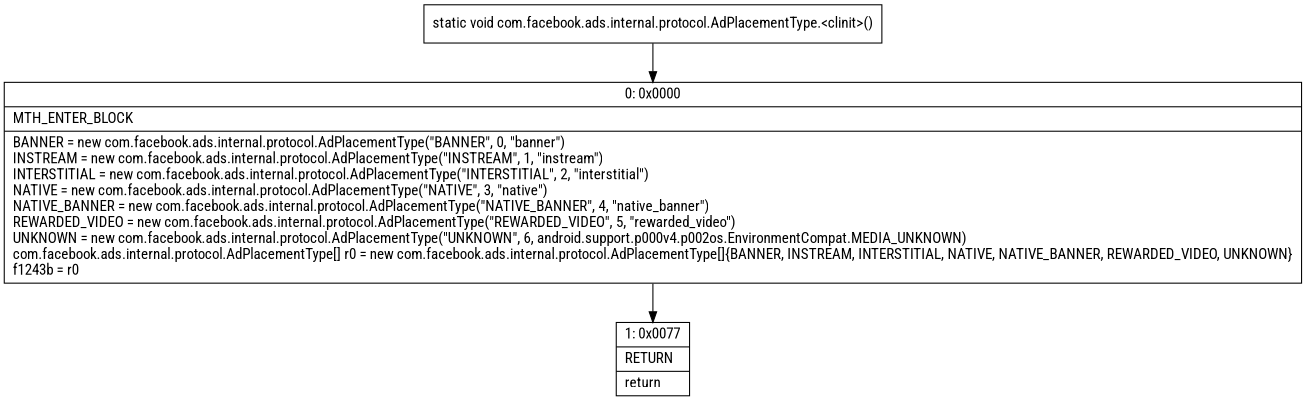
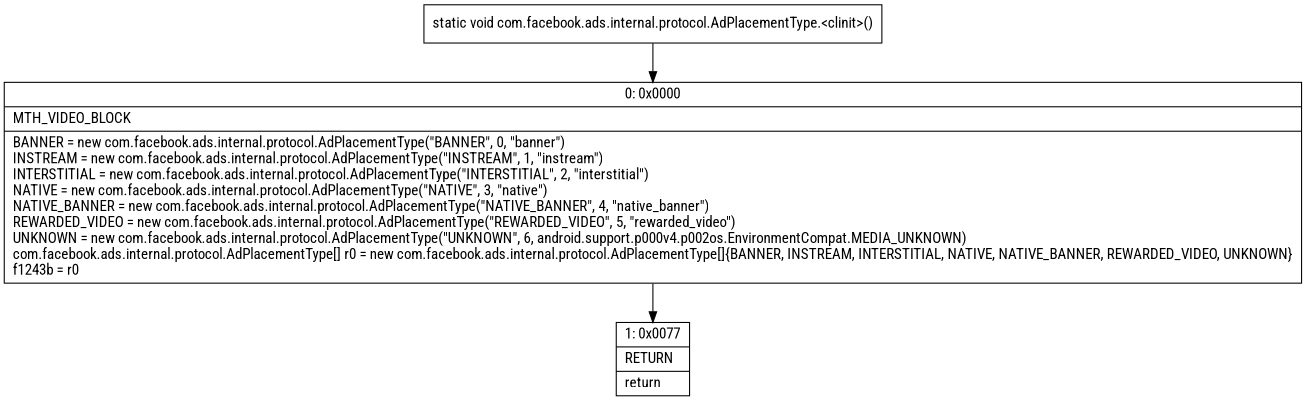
  digraph {
    fontname="Roboto Condensed"
    node [shape=record fontname="Roboto Condensed"]
    edge [fontname="Roboto Condensed"]
-   n1 [label="{0\:\ 0x0000|MTH_ENTER_BLOCK\l|BANNER = new com.facebook.ads.internal.protocol.AdPlacementType(\"BANNER\", 0, \"banner\")\lINSTREAM = new com.facebook.ads.internal.protocol.AdPlacementType(\"INSTREAM\", 1, \"instream\")\lINTERSTITIAL = new com.facebook.ads.internal.protocol.AdPlacementType(\"INTERSTITIAL\", 2, \"interstitial\")\lNATIVE = new com.facebook.ads.internal.protocol.AdPlacementType(\"NATIVE\", 3, \"native\")\lNATIVE_BANNER = new com.facebook.ads.internal.protocol.AdPlacementType(\"NATIVE_BANNER\", 4, \"native_banner\")\lREWARDED_VIDEO = new com.facebook.ads.internal.protocol.AdPlacementType(\"REWARDED_VIDEO\", 5, \"rewarded_video\")\lUNKNOWN = new com.facebook.ads.internal.protocol.AdPlacementType(\"UNKNOWN\", 6, android.support.p000v4.p002os.EnvironmentCompat.MEDIA_UNKNOWN)\lcom.facebook.ads.internal.protocol.AdPlacementType[] r0 = new com.facebook.ads.internal.protocol.AdPlacementType[]\{BANNER, INSTREAM, INTERSTITIAL, NATIVE, NATIVE_BANNER, REWARDED_VIDEO, UNKNOWN\}\lf1243b = r0\l}"]
+   n1 [label="{0\:\ 0x0000|MTH_VIDEO_BLOCK\l|BANNER = new com.facebook.ads.internal.protocol.AdPlacementType(\"BANNER\", 0, \"banner\")\lINSTREAM = new com.facebook.ads.internal.protocol.AdPlacementType(\"INSTREAM\", 1, \"instream\")\lINTERSTITIAL = new com.facebook.ads.internal.protocol.AdPlacementType(\"INTERSTITIAL\", 2, \"interstitial\")\lNATIVE = new com.facebook.ads.internal.protocol.AdPlacementType(\"NATIVE\", 3, \"native\")\lNATIVE_BANNER = new com.facebook.ads.internal.protocol.AdPlacementType(\"NATIVE_BANNER\", 4, \"native_banner\")\lREWARDED_VIDEO = new com.facebook.ads.internal.protocol.AdPlacementType(\"REWARDED_VIDEO\", 5, \"rewarded_video\")\lUNKNOWN = new com.facebook.ads.internal.protocol.AdPlacementType(\"UNKNOWN\", 6, android.support.p000v4.p002os.EnvironmentCompat.MEDIA_UNKNOWN)\lcom.facebook.ads.internal.protocol.AdPlacementType[] r0 = new com.facebook.ads.internal.protocol.AdPlacementType[]\{BANNER, INSTREAM, INTERSTITIAL, NATIVE, NATIVE_BANNER, REWARDED_VIDEO, UNKNOWN\}\lf1243b = r0\l}"]
    n2 [label="{1\:\ 0x0077|RETURN\l|return\l}"]
    n3 [label="{static void com.facebook.ads.internal.protocol.AdPlacementType.\<clinit\>() }"]
    n1 -> n2
    n3 -> n1
  }
